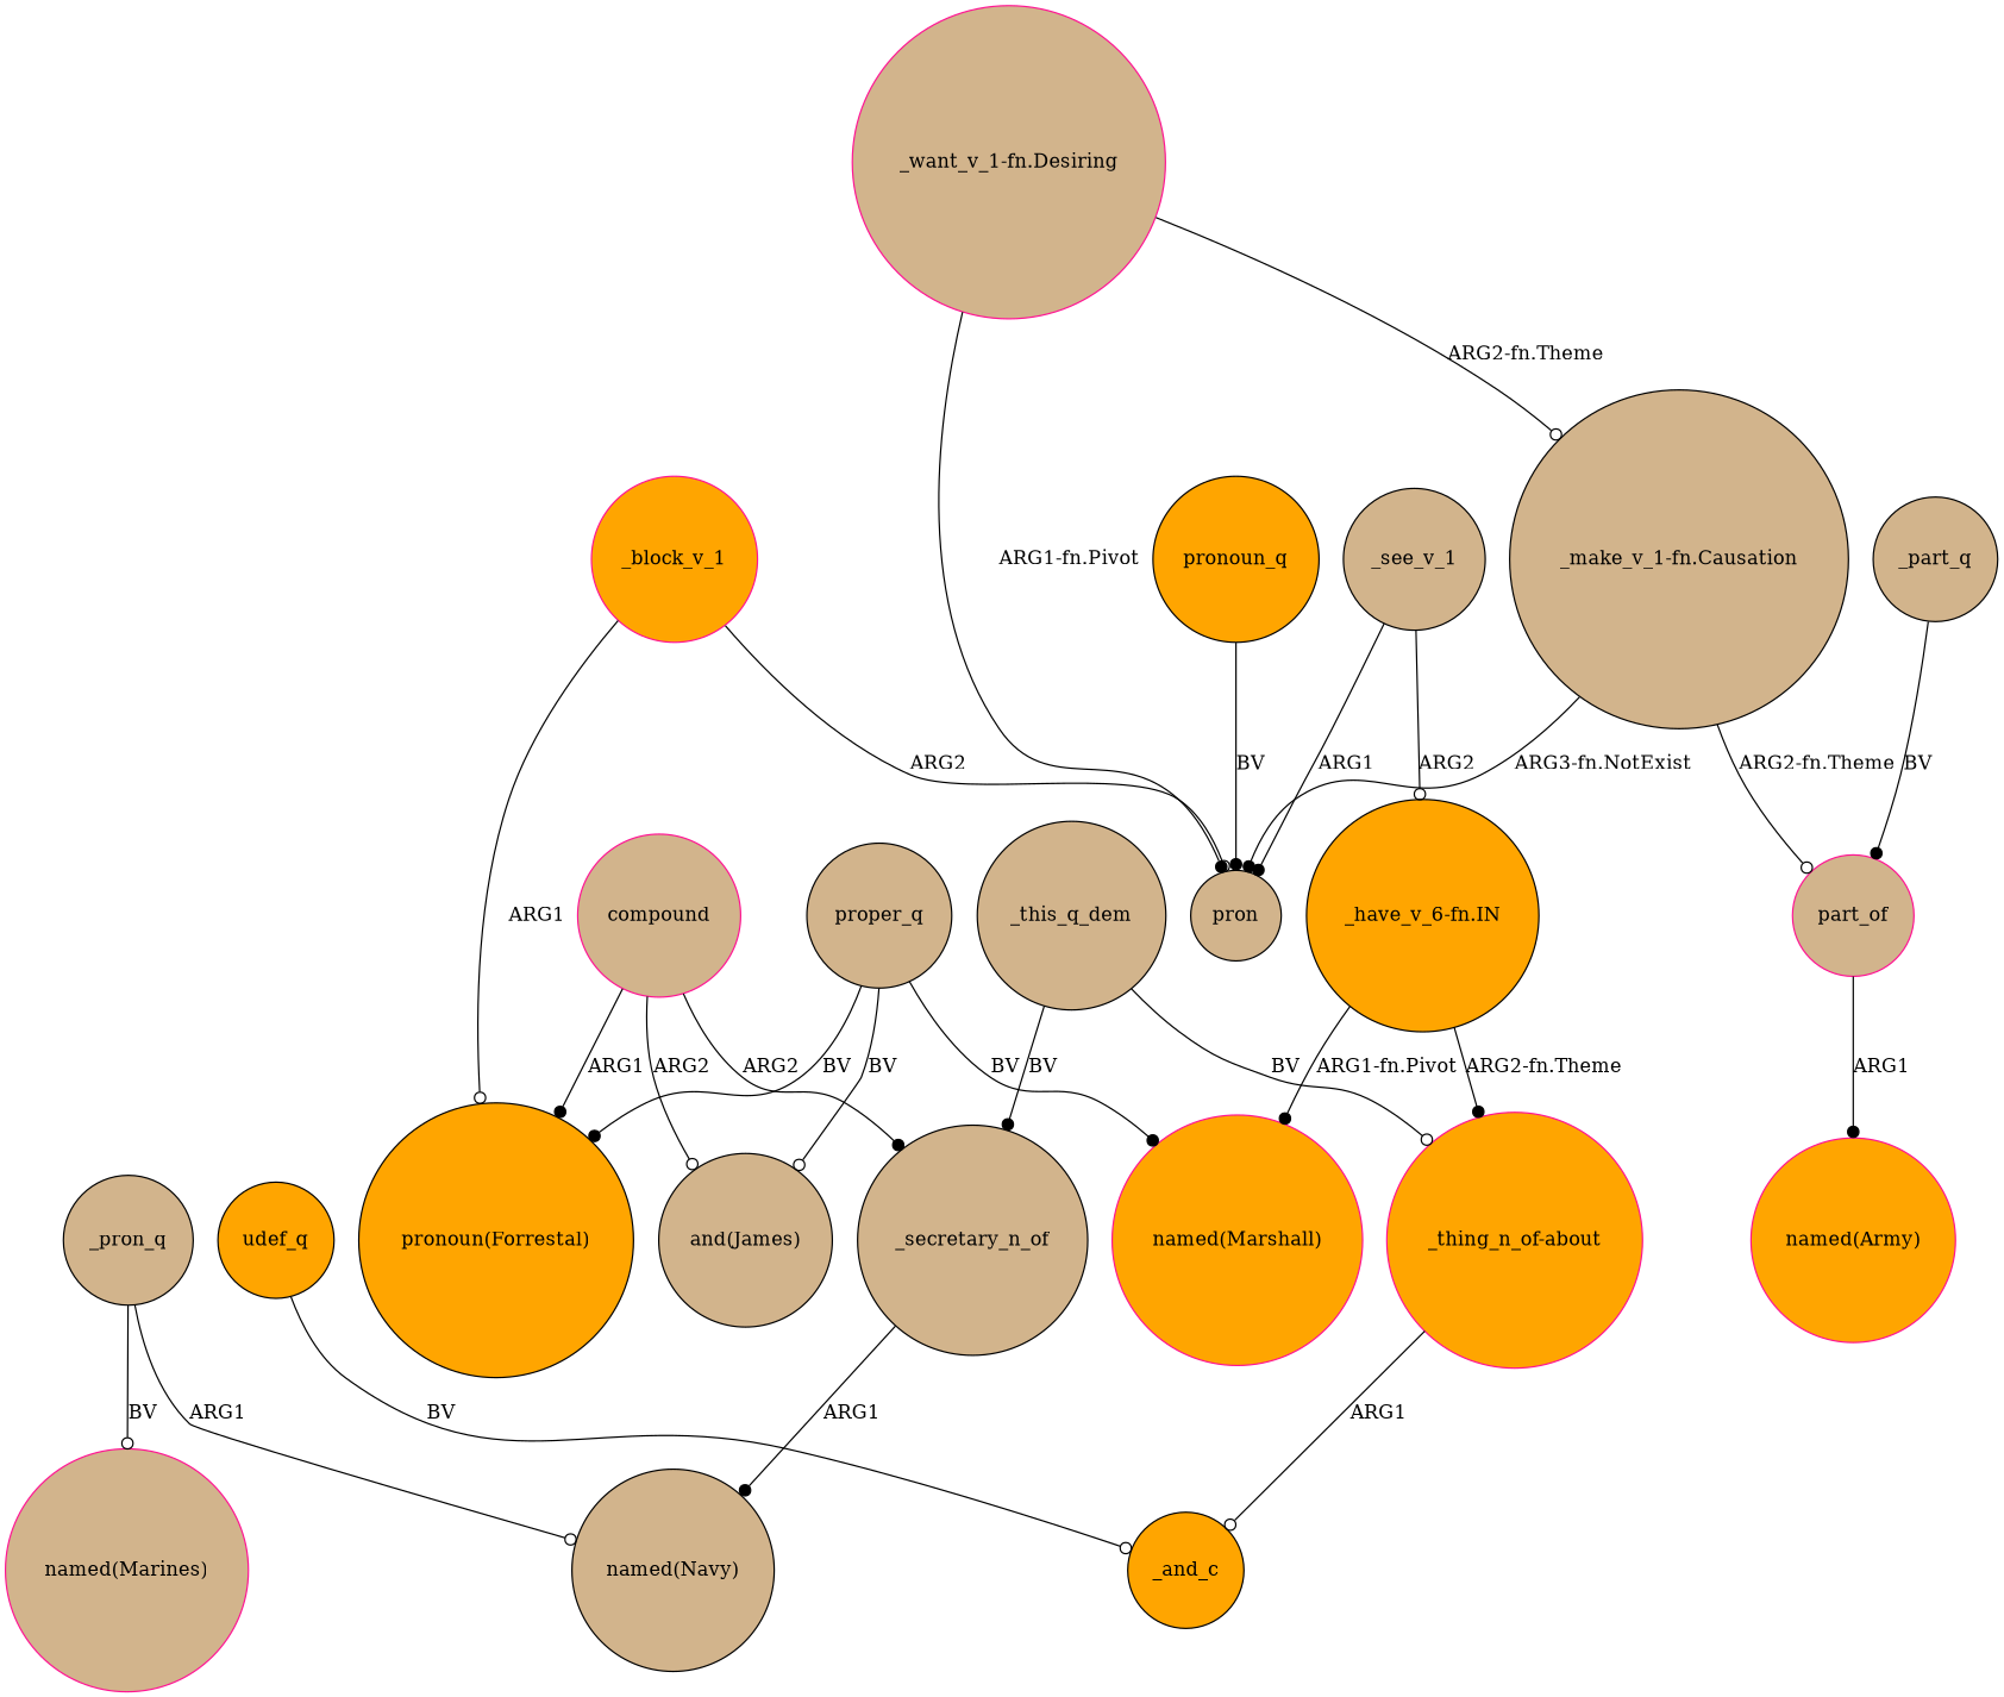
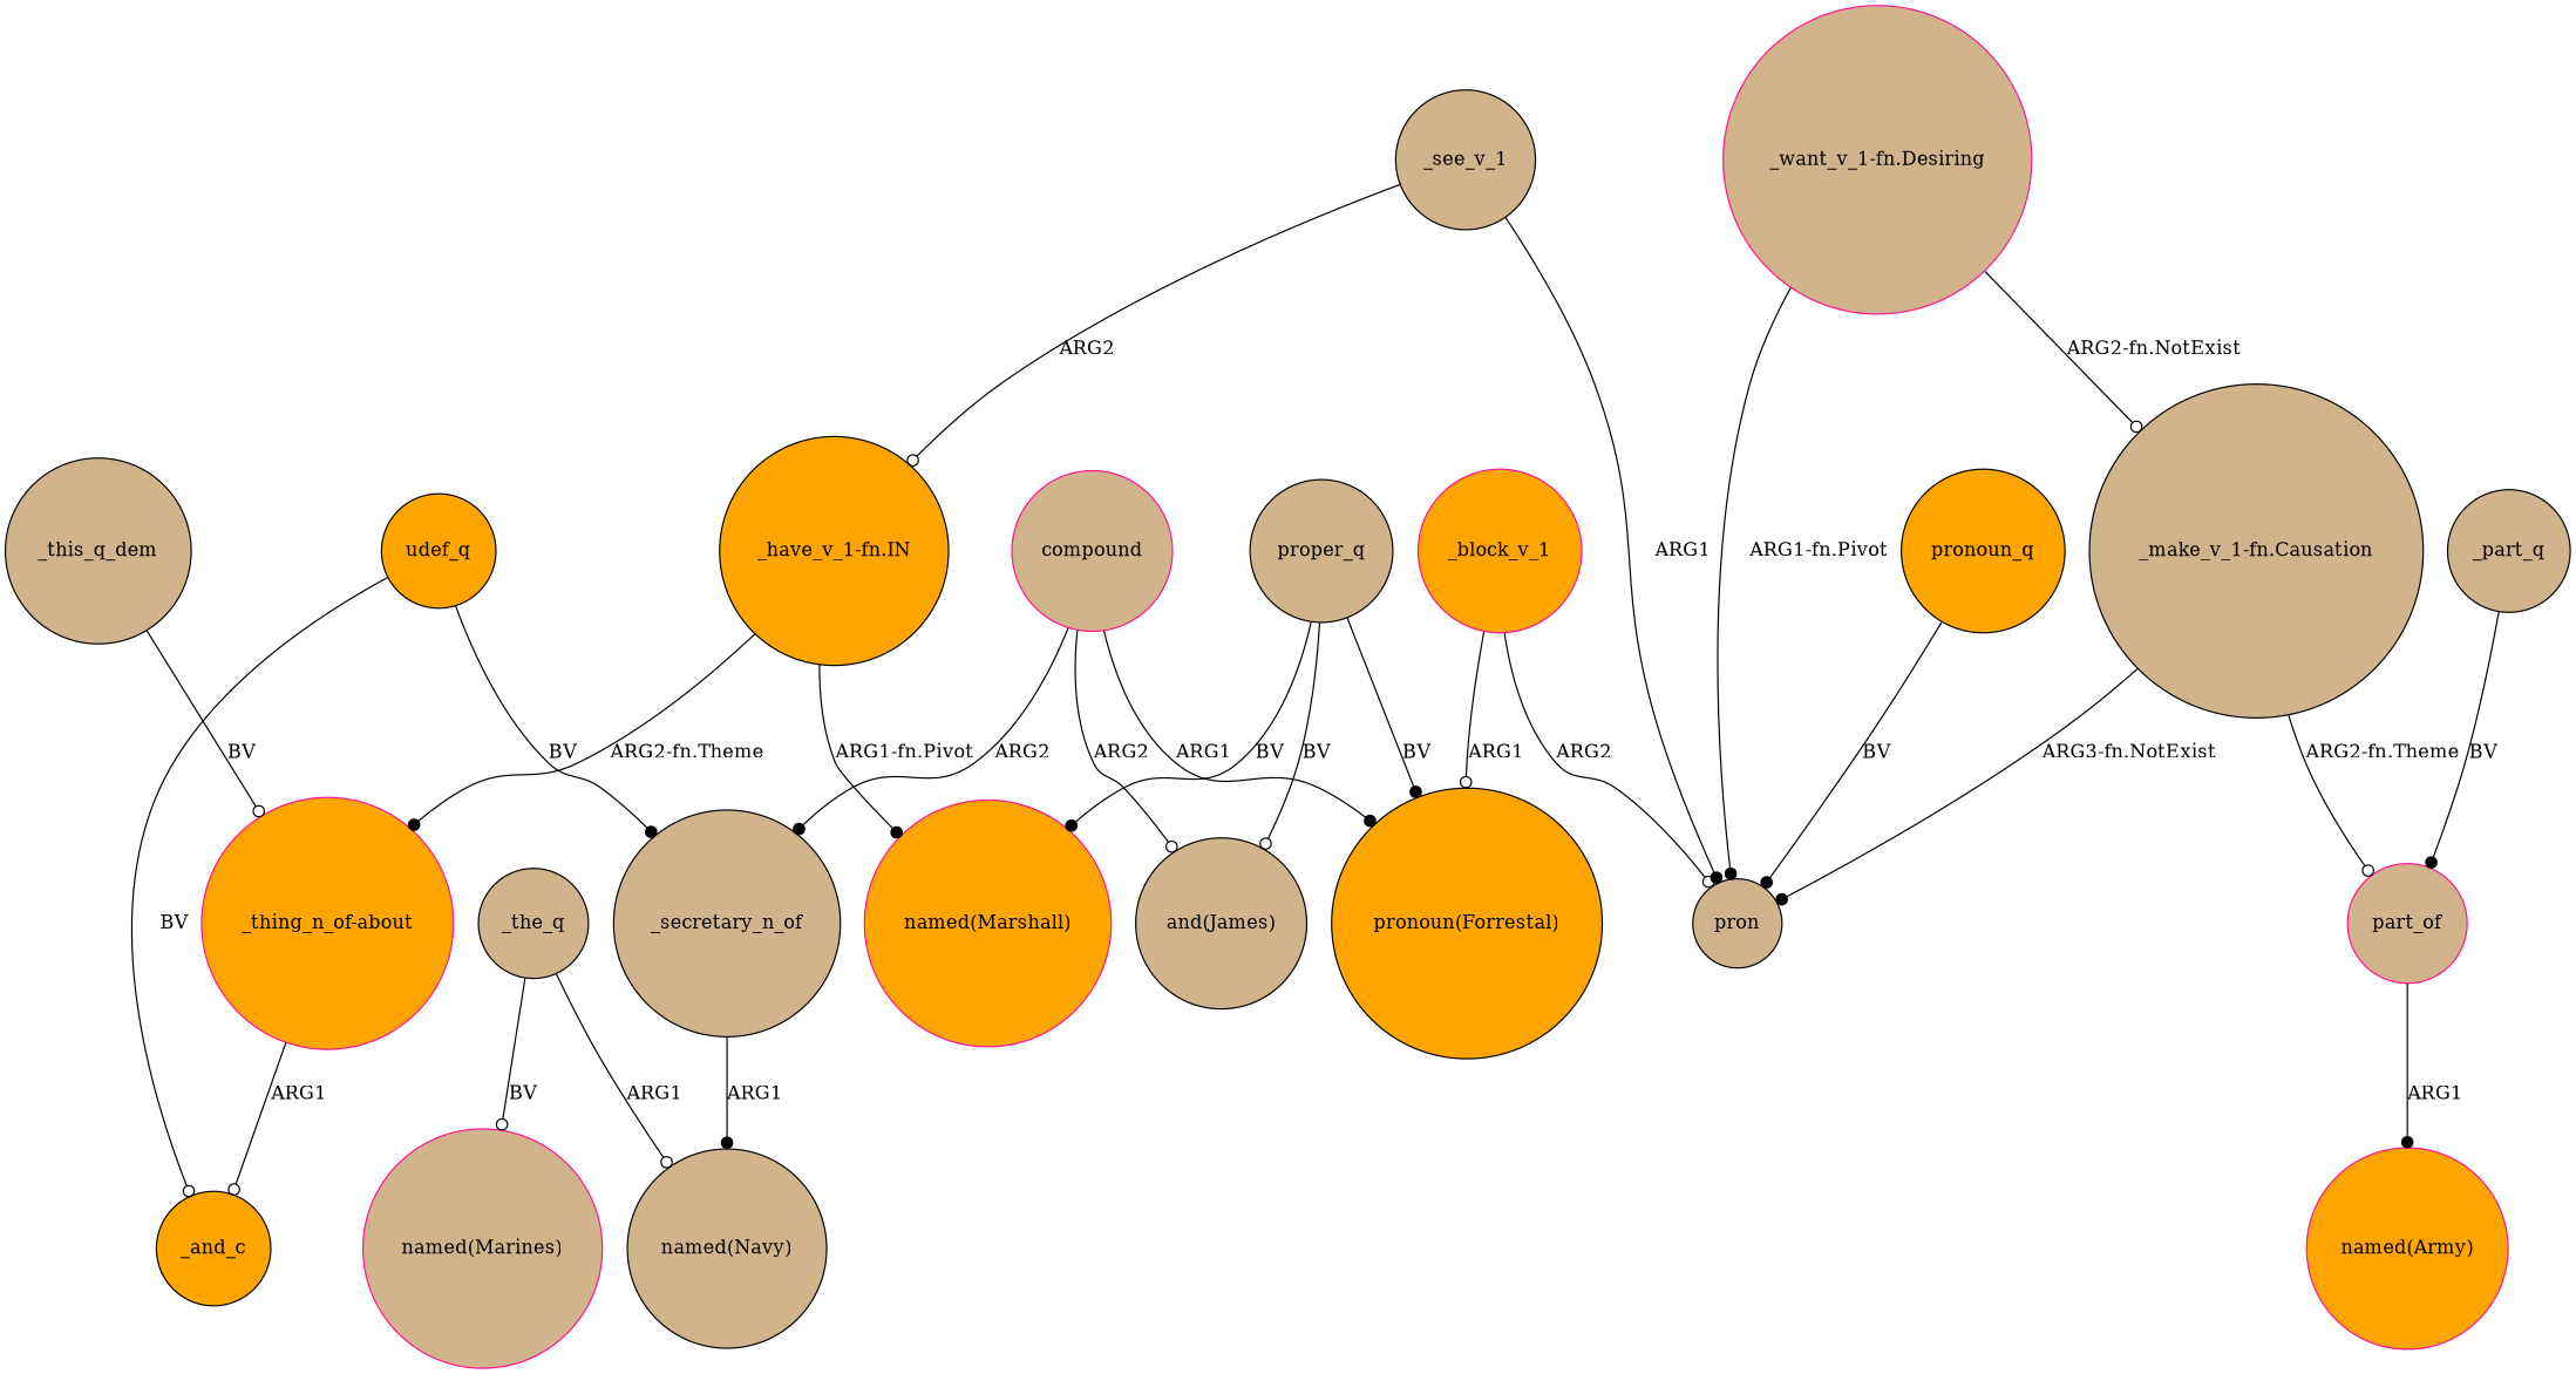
  digraph {
    node [color=black fillcolor=tan shape=circle style=filled]
    edge [arrowhead=dot]
    compound [color=deeppink]
    _secretary_n_of
    n3 [label="and(James)"]
    n4 [fillcolor=orange label="pronoun(Forrestal)"]
    "named(Navy)"
    udef_q [fillcolor=orange]
    _and_c [fillcolor=orange]
    "_thing_n_of-about" [color=deeppink fillcolor=orange]
    part_of [color=deeppink]
    "_make_v_1-fn.Causation"
    pron
    "named(Army)" [color=deeppink fillcolor=orange]
-   _the_q [label=_pron_q]
+   _the_q
    "named(Marines)" [color=deeppink]
    "_want_v_1-fn.Desiring" [color=deeppink]
    _see_v_1
-   "_have_v_1-fn.IN" [fillcolor=orange label="_have_v_6-fn.IN"]
+   "_have_v_1-fn.IN" [fillcolor=orange]
    "named(Marshall)" [color=deeppink fillcolor=orange]
    _part_q
    pronoun_q [fillcolor=orange]
    _this_q_dem
    _block_v_1 [color=deeppink fillcolor=orange]
    proper_q
    compound -> _secretary_n_of [label=ARG2]
    compound -> n3 [arrowhead=odot label=ARG2]
    compound -> n4 [label=ARG1]
    _secretary_n_of -> "named(Navy)" [label=ARG1]
-   _this_q_dem -> _secretary_n_of [label=BV]
+   udef_q -> _secretary_n_of [label=BV]
    udef_q -> _and_c [arrowhead=odot label=BV]
    "_thing_n_of-about" -> _and_c [arrowhead=odot label=ARG1]
    part_of -> "named(Army)" [label=ARG1]
    "_make_v_1-fn.Causation" -> part_of [arrowhead=odot label="ARG2-fn.Theme"]
    "_make_v_1-fn.Causation" -> pron [label="ARG3-fn.NotExist"]
    _the_q -> "named(Navy)" [arrowhead=odot label=ARG1]
    _the_q -> "named(Marines)" [arrowhead=odot label=BV]
-   "_want_v_1-fn.Desiring" -> "_make_v_1-fn.Causation" [arrowhead=odot label="ARG2-fn.Theme"]
+   "_want_v_1-fn.Desiring" -> "_make_v_1-fn.Causation" [arrowhead=odot label="ARG2-fn.NotExist"]
    "_want_v_1-fn.Desiring" -> pron [label="ARG1-fn.Pivot"]
    _see_v_1 -> pron [label=ARG1]
    _see_v_1 -> "_have_v_1-fn.IN" [arrowhead=odot label=ARG2]
    "_have_v_1-fn.IN" -> "_thing_n_of-about" [label="ARG2-fn.Theme"]
    "_have_v_1-fn.IN" -> "named(Marshall)" [label="ARG1-fn.Pivot"]
    _part_q -> part_of [label=BV]
    pronoun_q -> pron [label=BV]
    _this_q_dem -> "_thing_n_of-about" [arrowhead=odot label=BV]
    _block_v_1 -> n4 [arrowhead=odot label=ARG1]
    _block_v_1 -> pron [arrowhead=odot label=ARG2]
    proper_q -> n3 [arrowhead=odot label=BV]
    proper_q -> n4 [label=BV]
    proper_q -> "named(Marshall)" [label=BV]
  }
